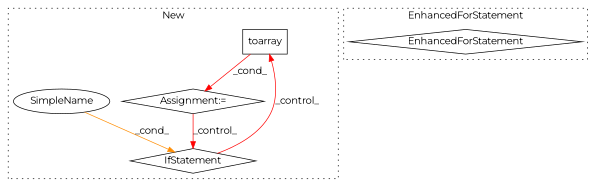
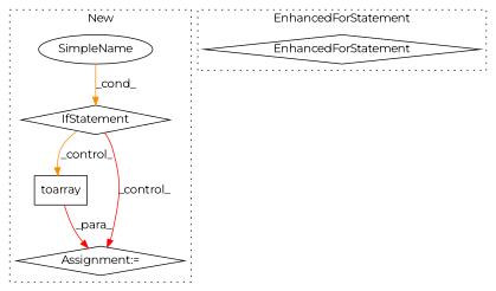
  digraph {
    fontname=Montserrat
    node [fontname=Montserrat shape=diamond]
    edge [color=red fontname=Montserrat]
    n1 [a=32 l=9 label=toarray s=5089 shape=box]
    n2 [a=25 l="4,2" label=IfStatement s="5041,5065"]
    n3 [a=42 label=SimpleName shape=ellipse]
    n4 [a=7 l=1 label="Assignment:=" s=5081]
    n5 [a=70 l="75,2" label=EnhancedForStatement s="4571,4666"]
    subgraph cluster_1 {
      label=New
      style=dotted
      n1
      n2
      n3
      n4
    }
    subgraph cluster_2 {
      label=EnhancedForStatement
      style=dotted
      n5
    }
-   n1 -> n4 [label=_cond_]
-   n2 -> n1 [label=_control_]
-   n4 -> n2 [label=_control_]
+   n1 -> n4 [label=_para_]
+   n2 -> n1 [color=darkorange label=_control_]
+   n2 -> n4 [label=_control_]
    n3 -> n2 [color=darkorange label=_cond_]
  }
